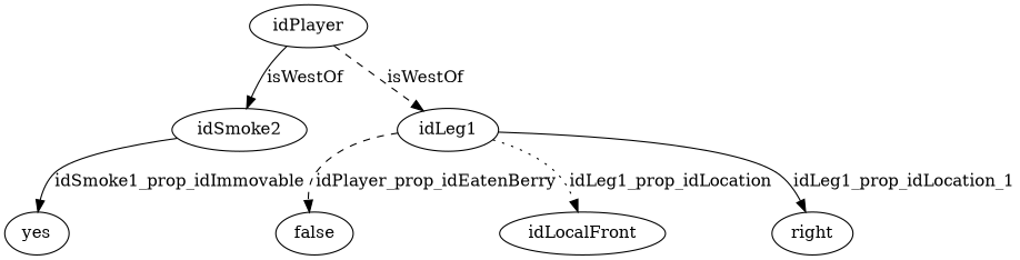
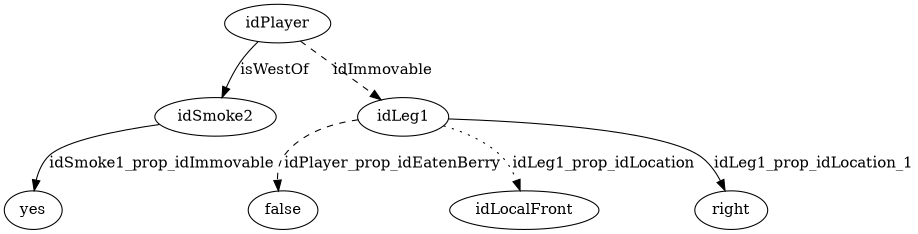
  strict digraph {
    edge [edge_type=property style=solid]
    idPlayer [node_type=entity_node root=root]
    n2 [label=idSmoke2]
    idLeg1
    yes
    false
    idLocalFront
    right
    idPlayer -> n2 [edge_type=relationship label=isWestOf]
-   idPlayer -> idLeg1 [edge_type=relationship label=isWestOf style=dashed]
+   idPlayer -> idLeg1 [edge_type=relationship label=idImmovable style=dashed]
    n2 -> yes [label=idSmoke1_prop_idImmovable]
    idLeg1 -> false [label=idPlayer_prop_idEatenBerry style=dashed]
    idLeg1 -> idLocalFront [label=idLeg1_prop_idLocation style=dotted]
    idLeg1 -> right [label=idLeg1_prop_idLocation_1]
  }
